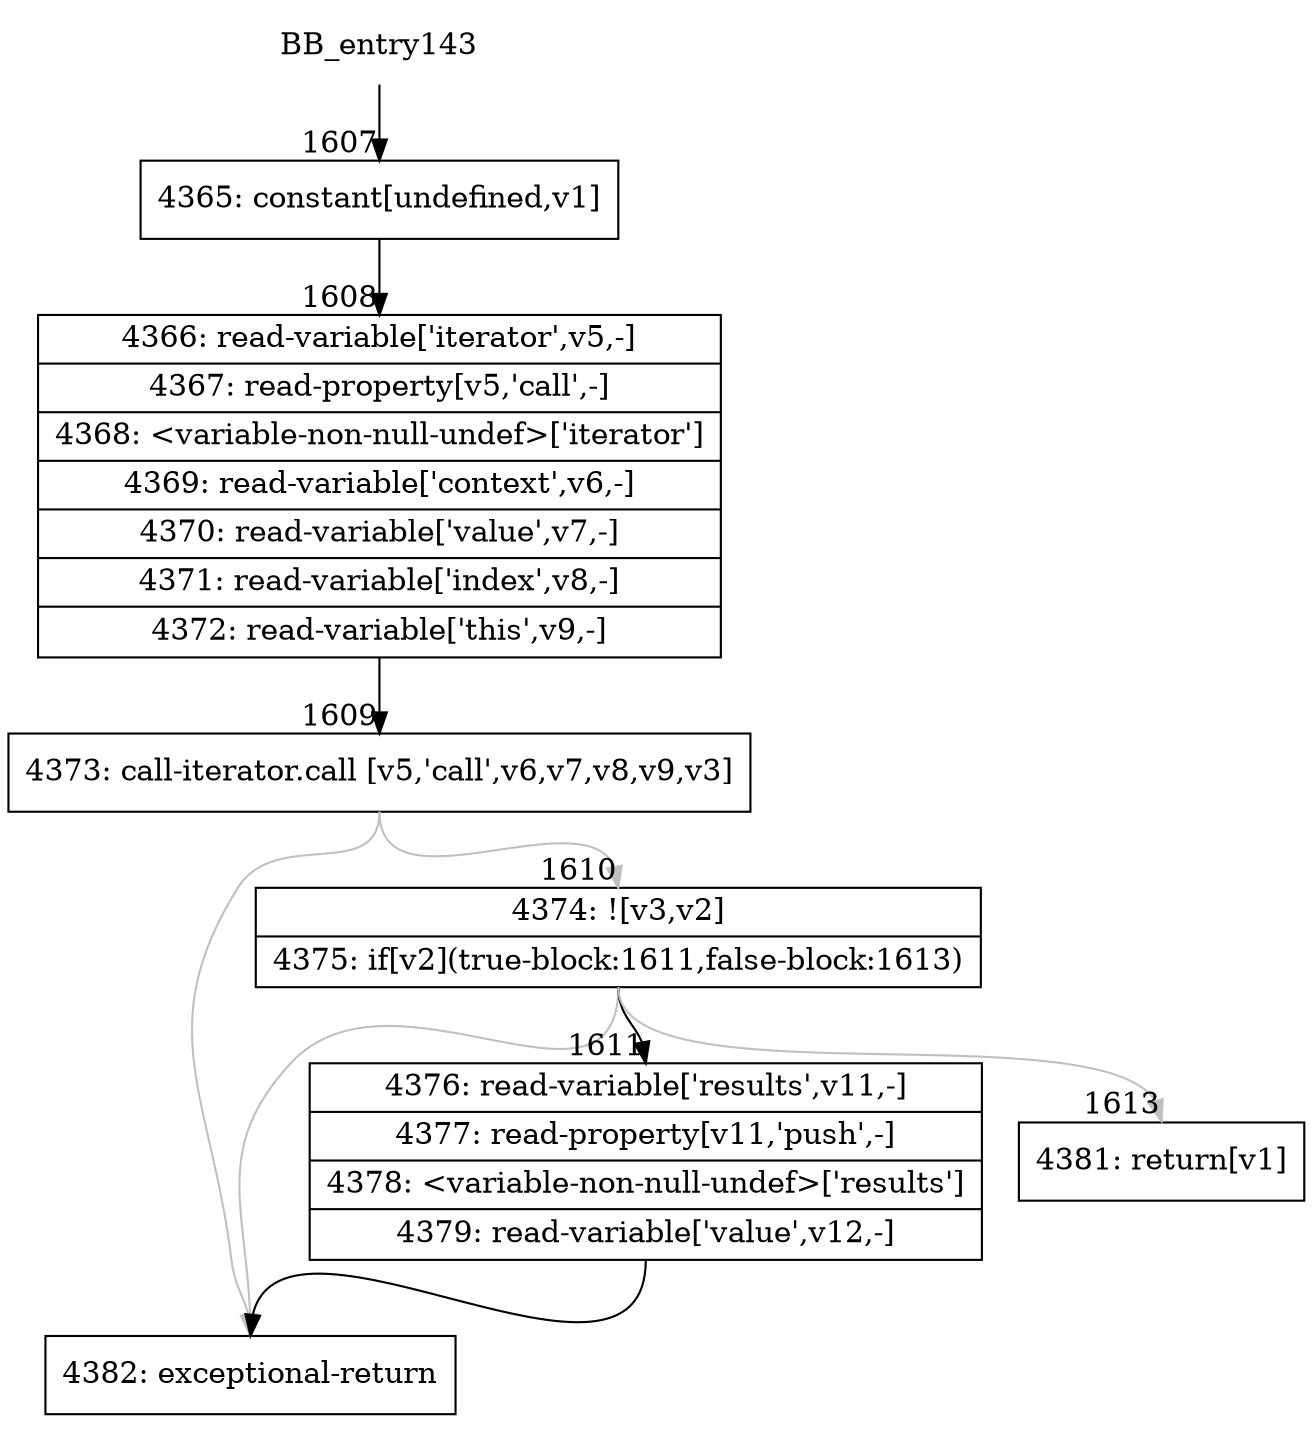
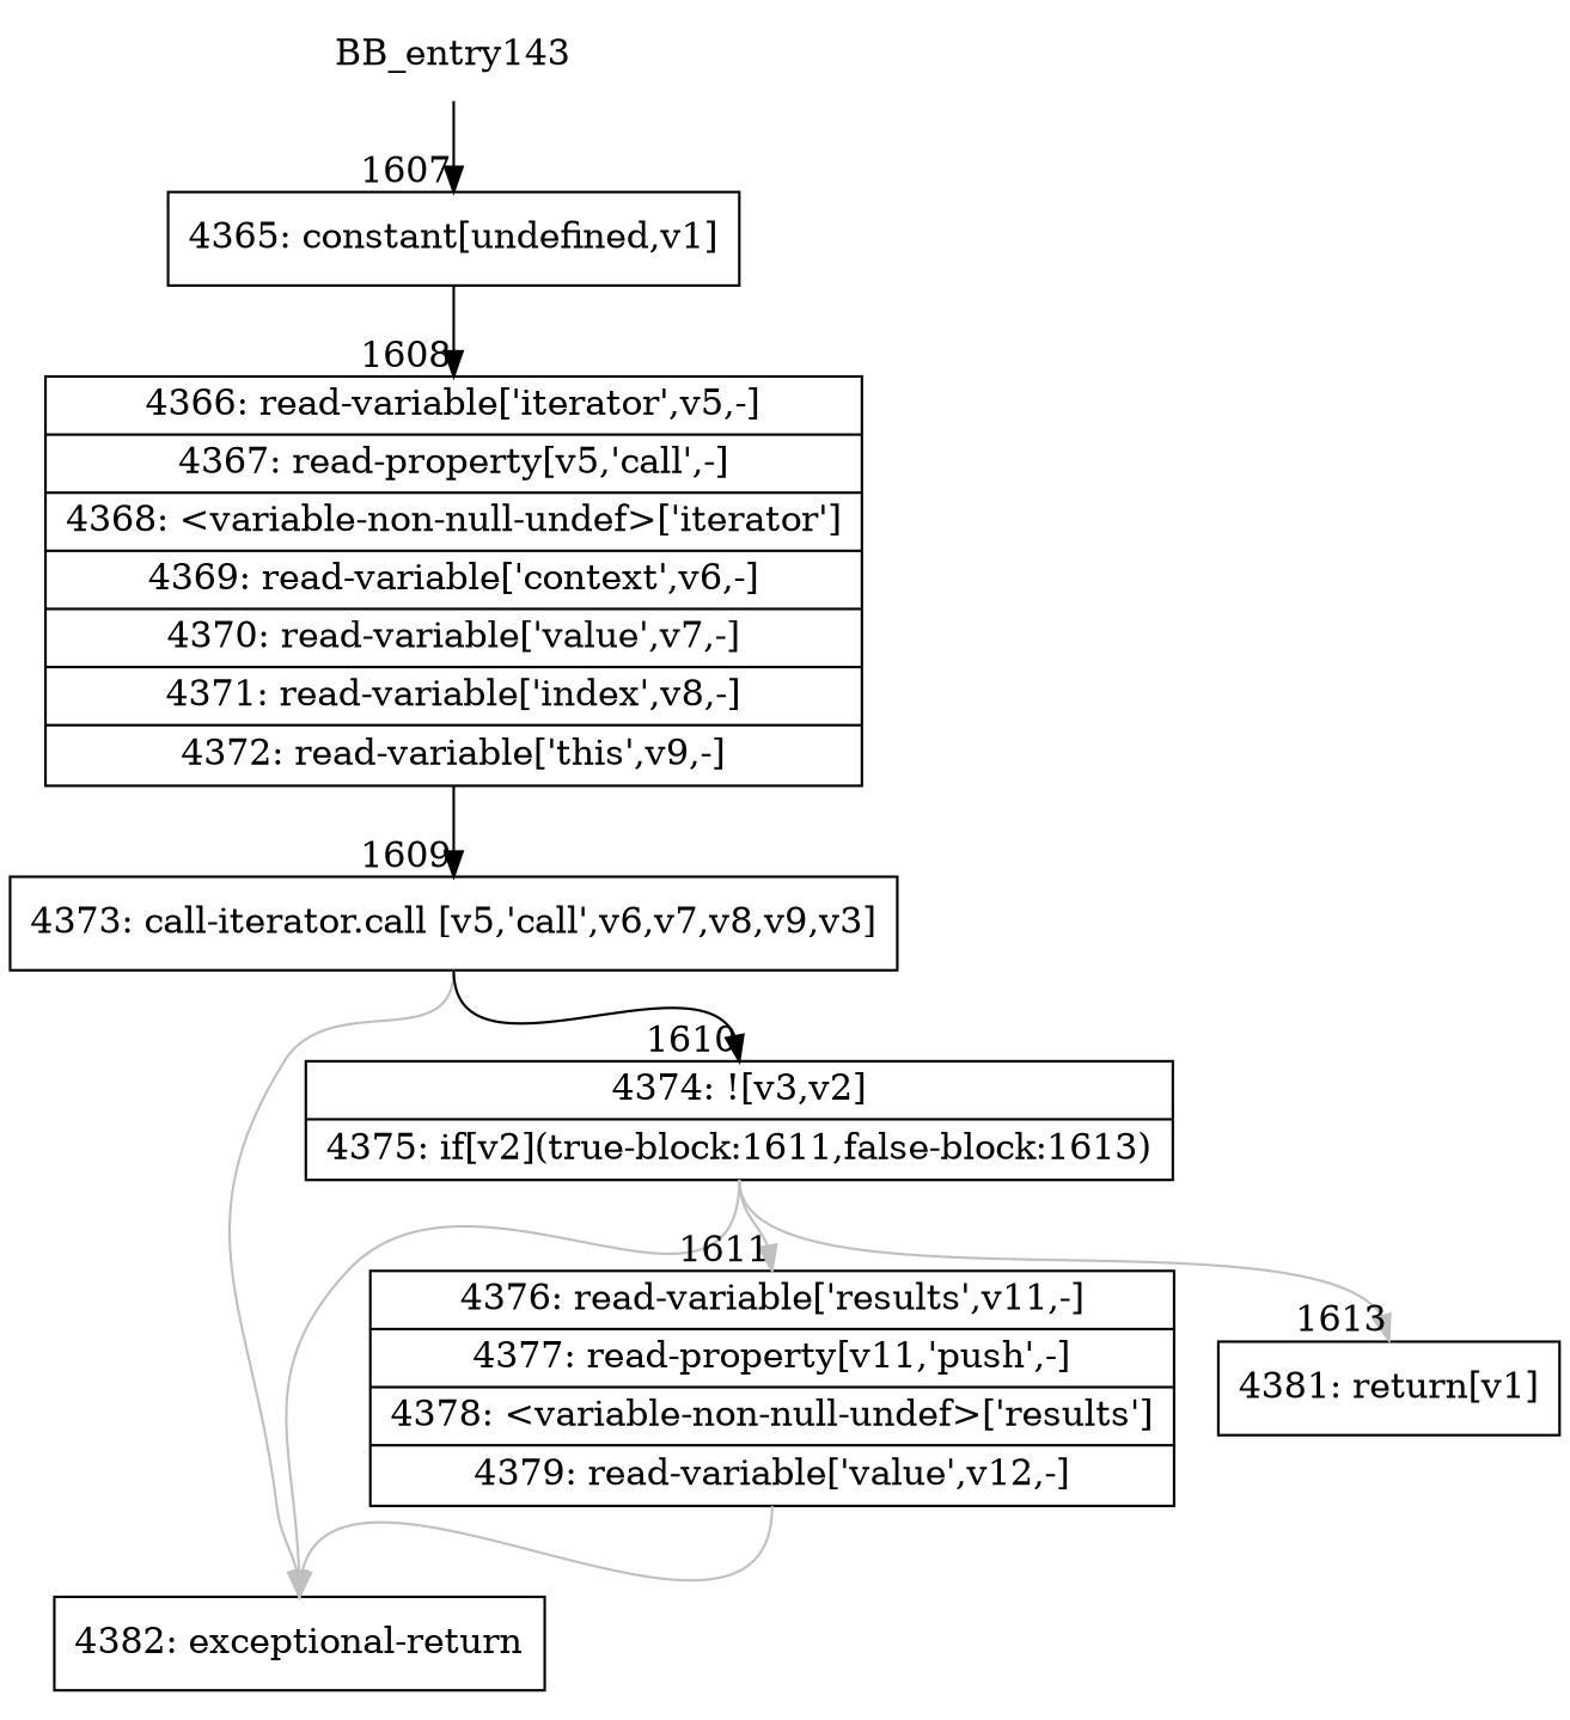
  digraph {
    rankdir=TD
    node [shape=record]
    edge [headport=n tailport=s]
    BB_entry143 [shape=none]
    n2 [label="{4365: constant[undefined,v1]}"]
    n3 [label="{4366: read-variable['iterator',v5,-]|4367: read-property[v5,'call',-]|4368: \<variable-non-null-undef\>['iterator']|4369: read-variable['context',v6,-]|4370: read-variable['value',v7,-]|4371: read-variable['index',v8,-]|4372: read-variable['this',v9,-]}"]
    n4 [label="{4373: call-iterator.call [v5,'call',v6,v7,v8,v9,v3]}"]
    n5 [label="{4382: exceptional-return}"]
    n6 [label="{4374: ![v3,v2]|4375: if[v2](true-block:1611,false-block:1613)}"]
    n7 [label="{4376: read-variable['results',v11,-]|4377: read-property[v11,'push',-]|4378: \<variable-non-null-undef\>['results']|4379: read-variable['value',v12,-]}"]
    n8 [label="{4381: return[v1]}"]
    BB_entry143 -> n2 [headlabel="    1607"]
    n2 -> n3 [headlabel="      1608"]
    n3 -> n4 [headlabel="      1609"]
    n4 -> n5 [color=gray]
-   n4 -> n6 [headlabel="      1610" color=gray]
+   n4 -> n6 [headlabel="      1610"]
    n6 -> n5 [color=gray]
-   n6 -> n7 [headlabel="      1611"]
+   n6 -> n7 [headlabel="      1611" color=gray]
    n6 -> n8 [color=gray headlabel="      1613"]
-   n7 -> n5 [color=black]
+   n7 -> n5 [color=gray]
  }
